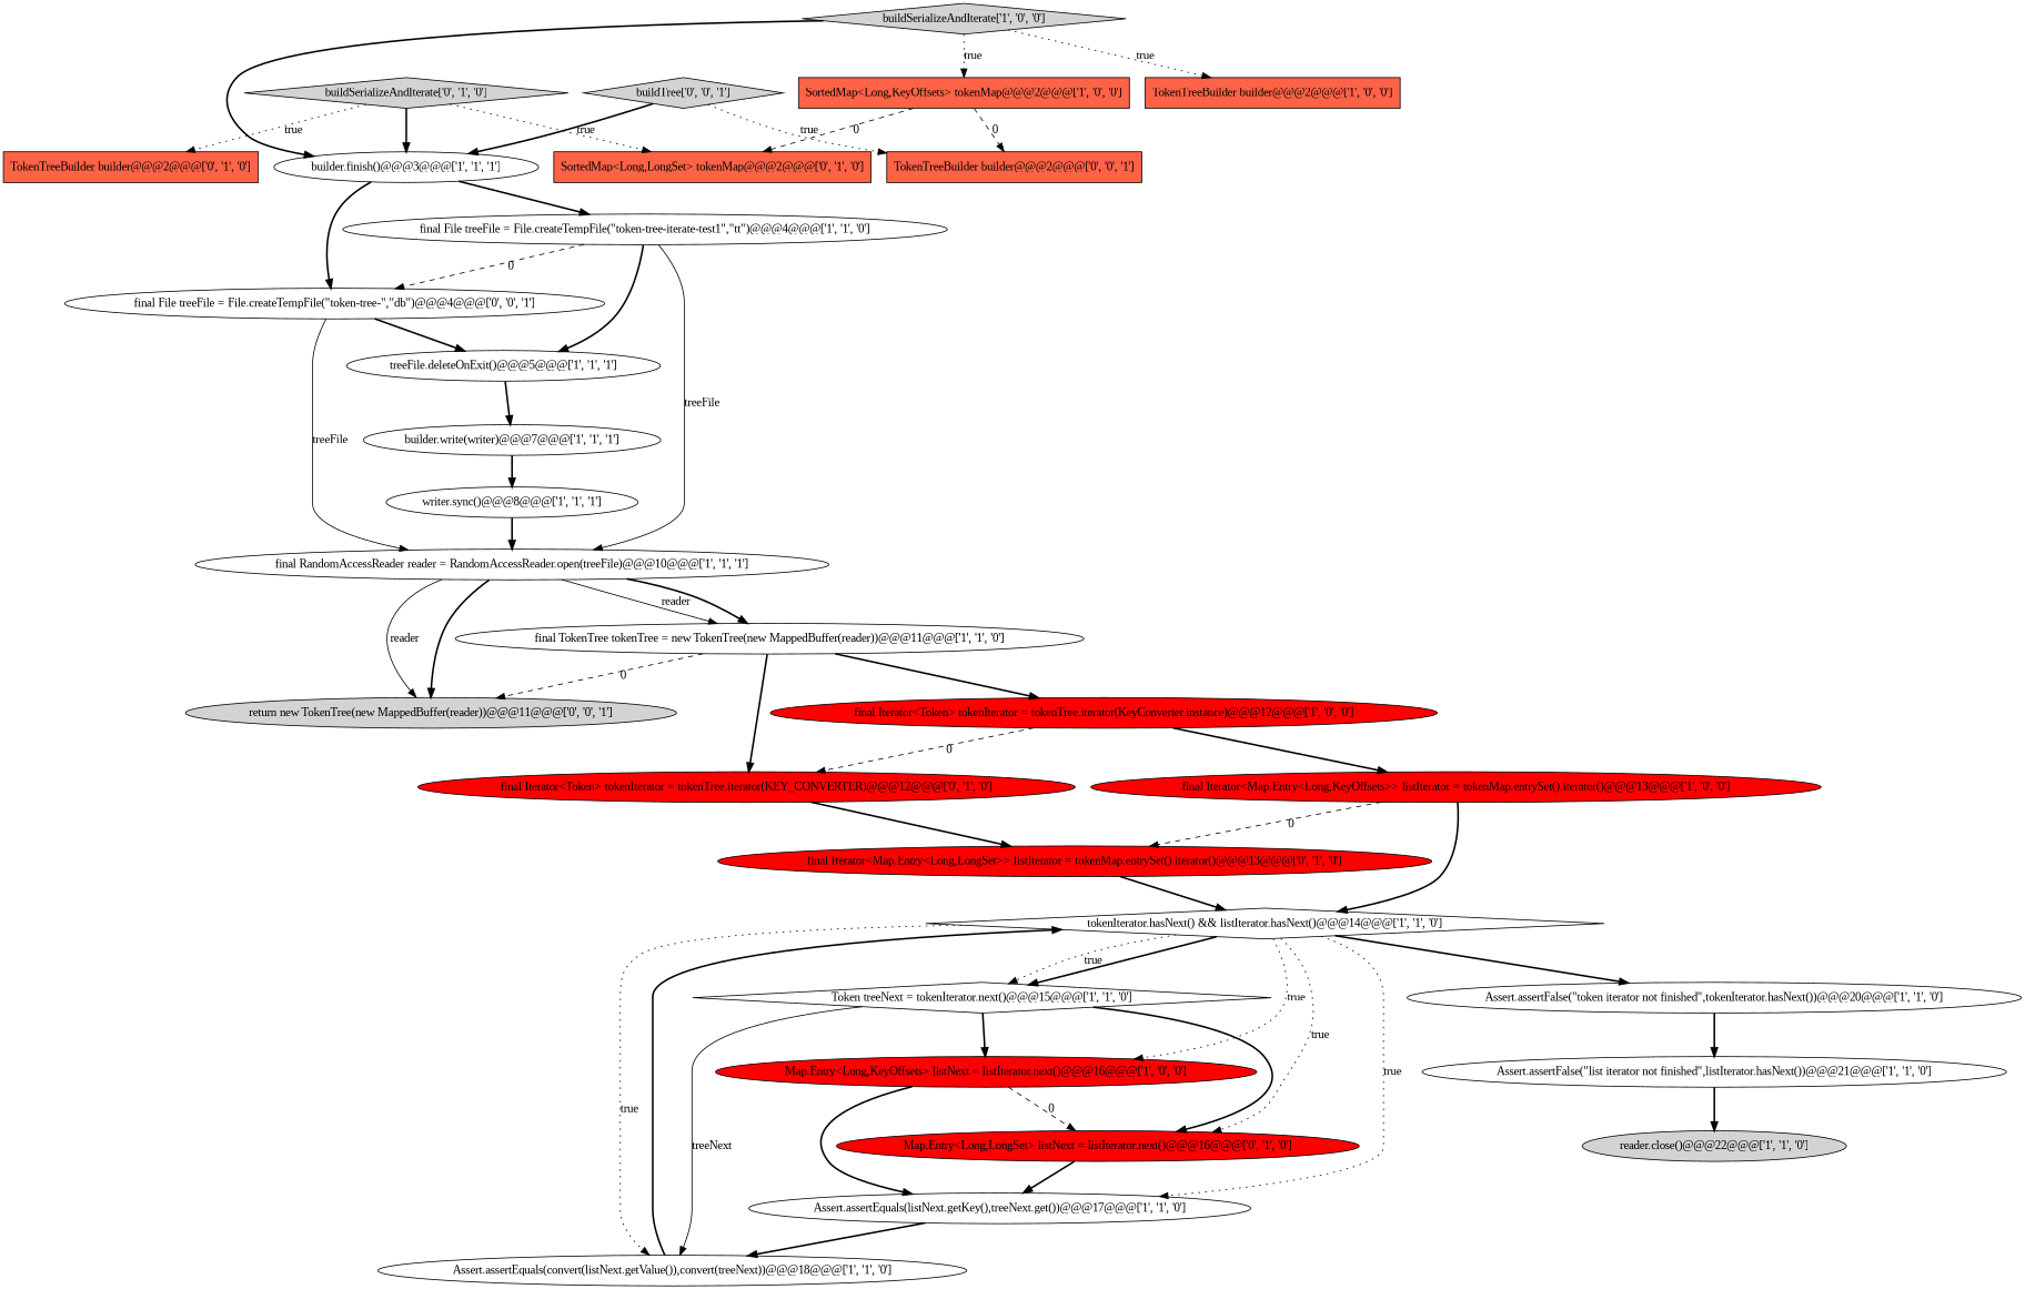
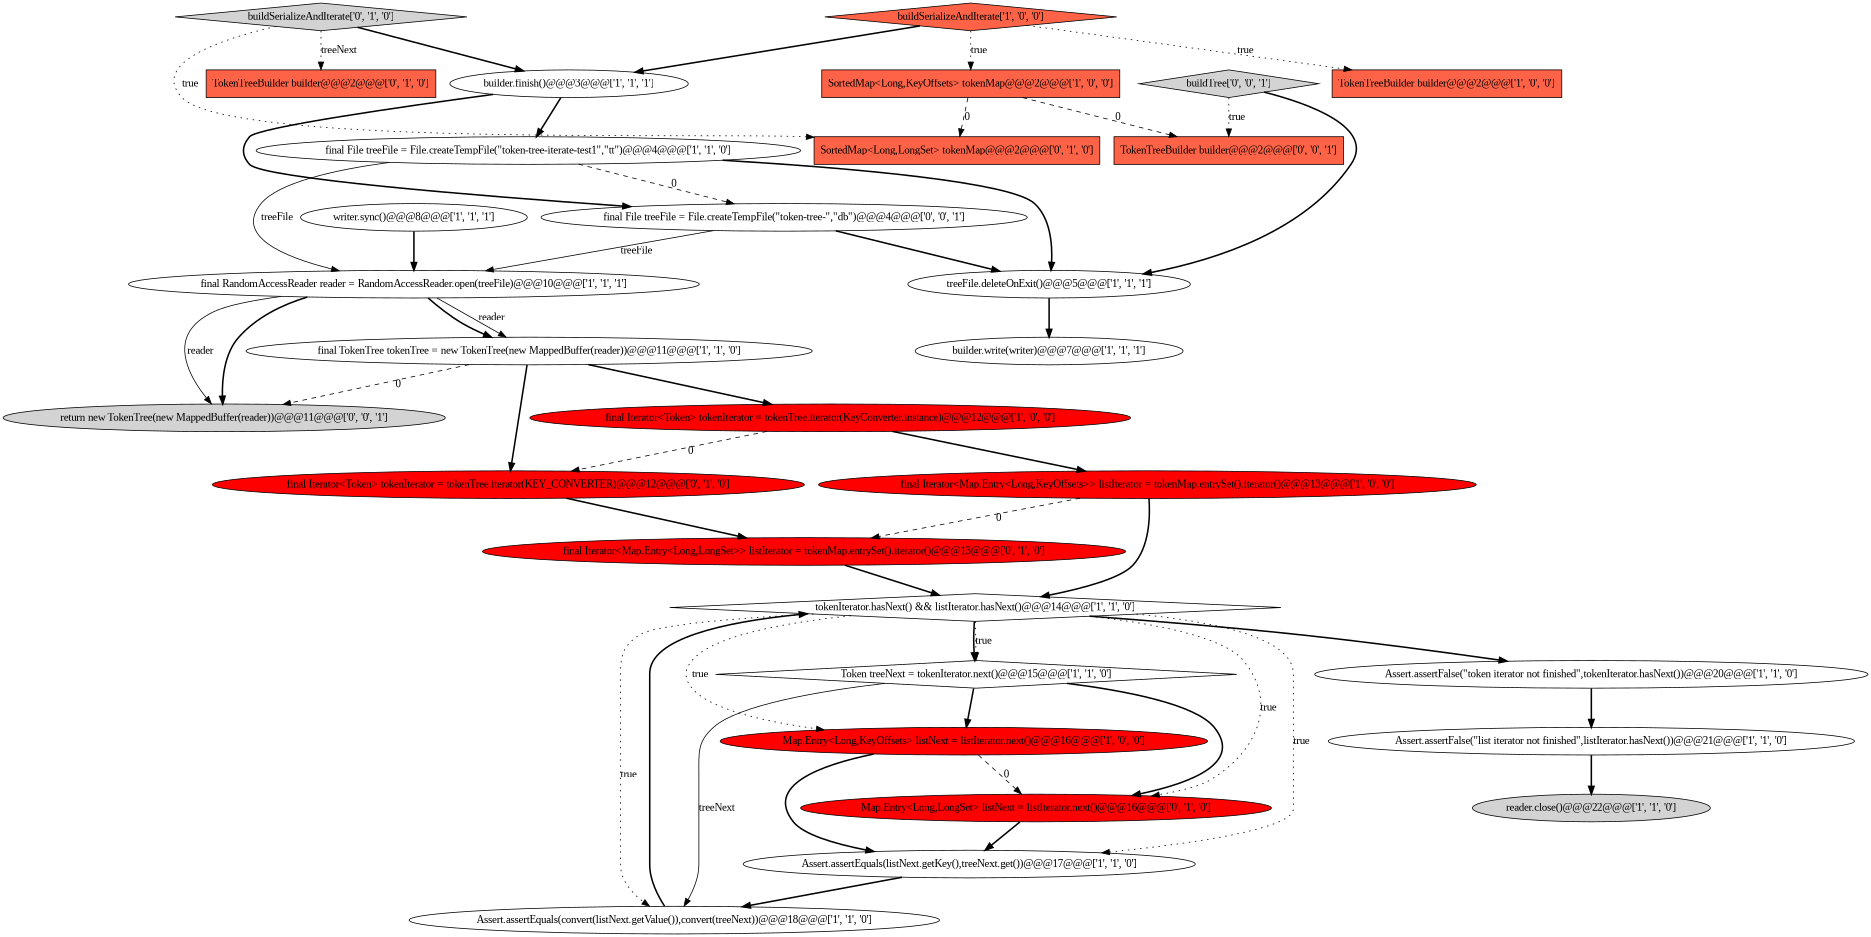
  digraph {
    fontname="Liberation Serif"
    node [fillcolor=white fontname="Liberation Serif" shape=ellipse style=filled]
    edge [fontname="Liberation Serif" style=bold]
    n1 [label="builder.write(writer)@@@7@@@['1', '1', '1']"]
    n2 [label="writer.sync()@@@8@@@['1', '1', '1']"]
    n3 [label="final RandomAccessReader reader = RandomAccessReader.open(treeFile)@@@10@@@['1', '1', '1']"]
    n4 [label="tokenIterator.hasNext() && listIterator.hasNext()@@@14@@@['1', '1', '0']" shape=diamond]
    n5 [label="Token treeNext = tokenIterator.next()@@@15@@@['1', '1', '0']" shape=diamond]
    n6 [label="Assert.assertEquals(convert(listNext.getValue()),convert(treeNext))@@@18@@@['1', '1', '0']"]
    n7 [fillcolor=red label="Map.Entry<Long,KeyOffsets> listNext = listIterator.next()@@@16@@@['1', '0', '0']"]
    n8 [label="Assert.assertEquals(listNext.getKey(),treeNext.get())@@@17@@@['1', '1', '0']"]
    n9 [label="Assert.assertFalse(\"token iterator not finished\",tokenIterator.hasNext())@@@20@@@['1', '1', '0']"]
    n10 [fillcolor=red label="Map.Entry<Long,LongSet> listNext = listIterator.next()@@@16@@@['0', '1', '0']"]
    n11 [label="Assert.assertFalse(\"list iterator not finished\",listIterator.hasNext())@@@21@@@['1', '1', '0']"]
    n12 [fillcolor=lightgray label="reader.close()@@@22@@@['1', '1', '0']"]
    n13 [fillcolor=lightgray label="buildSerializeAndIterate['0', '1', '0']" shape=diamond]
    n14 [fillcolor=tomato label="SortedMap<Long,LongSet> tokenMap@@@2@@@['0', '1', '0']" shape=box]
    n15 [fillcolor=tomato label="TokenTreeBuilder builder@@@2@@@['0', '1', '0']" shape=box]
    n16 [label="builder.finish()@@@3@@@['1', '1', '1']"]
    n17 [label="final File treeFile = File.createTempFile(\"token-tree-iterate-test1\",\"tt\")@@@4@@@['1', '1', '0']"]
    n18 [label="final File treeFile = File.createTempFile(\"token-tree-\",\"db\")@@@4@@@['0', '0', '1']"]
    n19 [label="treeFile.deleteOnExit()@@@5@@@['1', '1', '1']"]
    n20 [label="final TokenTree tokenTree = new TokenTree(new MappedBuffer(reader))@@@11@@@['1', '1', '0']"]
    n21 [fillcolor=lightgray label="return new TokenTree(new MappedBuffer(reader))@@@11@@@['0', '0', '1']"]
    n22 [fillcolor=red label="final Iterator<Token> tokenIterator = tokenTree.iterator(KEY_CONVERTER)@@@12@@@['0', '1', '0']"]
    n23 [fillcolor=red label="final Iterator<Map.Entry<Long,LongSet>> listIterator = tokenMap.entrySet().iterator()@@@13@@@['0', '1', '0']"]
    n24 [fillcolor=tomato label="TokenTreeBuilder builder@@@2@@@['0', '0', '1']" shape=box]
    n25 [fillcolor=tomato label="TokenTreeBuilder builder@@@2@@@['1', '0', '0']" shape=box]
    n26 [fillcolor=red label="final Iterator<Token> tokenIterator = tokenTree.iterator(KeyConverter.instance)@@@12@@@['1', '0', '0']"]
    n27 [fillcolor=red label="final Iterator<Map.Entry<Long,KeyOffsets>> listIterator = tokenMap.entrySet().iterator()@@@13@@@['1', '0', '0']"]
    n28 [fillcolor=lightgray label="buildTree['0', '0', '1']" shape=diamond]
-   n29 [fillcolor=lightgray label="buildSerializeAndIterate['1', '0', '0']" shape=diamond]
+   n29 [fillcolor=tomato label="buildSerializeAndIterate['1', '0', '0']" shape=diamond]
    n30 [fillcolor=tomato label="SortedMap<Long,KeyOffsets> tokenMap@@@2@@@['1', '0', '0']" shape=box]
-   n1 -> n2
    n2 -> n3
    n3 -> n20 [label=reader style=solid]
    n3 -> n20
    n3 -> n21 [label=reader style=solid]
    n3 -> n21
    n4 -> n5
    n4 -> n5 [label=true style=dotted]
    n4 -> n6 [label=true style=dotted]
    n4 -> n7 [label=true style=dotted]
    n4 -> n8 [label=true style=dotted]
    n4 -> n9
    n4 -> n10 [label=true style=dotted]
    n5 -> n6 [label=treeNext style=solid]
    n5 -> n7
    n5 -> n10
    n6 -> n4
    n7 -> n8
    n7 -> n10 [label=0 style=dashed]
    n8 -> n6
    n9 -> n11
    n10 -> n8
    n11 -> n12
    n13 -> n14 [label=true style=dotted]
-   n13 -> n15 [label=true style=dotted]
+   n13 -> n15 [label=treeNext style=dotted]
    n13 -> n16
    n16 -> n17
    n16 -> n18
    n17 -> n3 [label=treeFile style=solid]
    n17 -> n18 [label=0 style=dashed]
    n17 -> n19
    n18 -> n3 [label=treeFile style=solid]
    n18 -> n19
    n19 -> n1
    n20 -> n21 [label=0 style=dashed]
    n20 -> n22
    n20 -> n26
    n22 -> n23
    n23 -> n4
    n26 -> n22 [label=0 style=dashed]
    n26 -> n27
    n27 -> n4
    n27 -> n23 [label=0 style=dashed]
-   n28 -> n16
+   n28 -> n19
    n28 -> n24 [label=true style=dotted]
    n29 -> n16
    n29 -> n25 [label=true style=dotted]
    n29 -> n30 [label=true style=dotted]
    n30 -> n14 [label=0 style=dashed]
    n30 -> n24 [label=0 style=dashed]
  }
